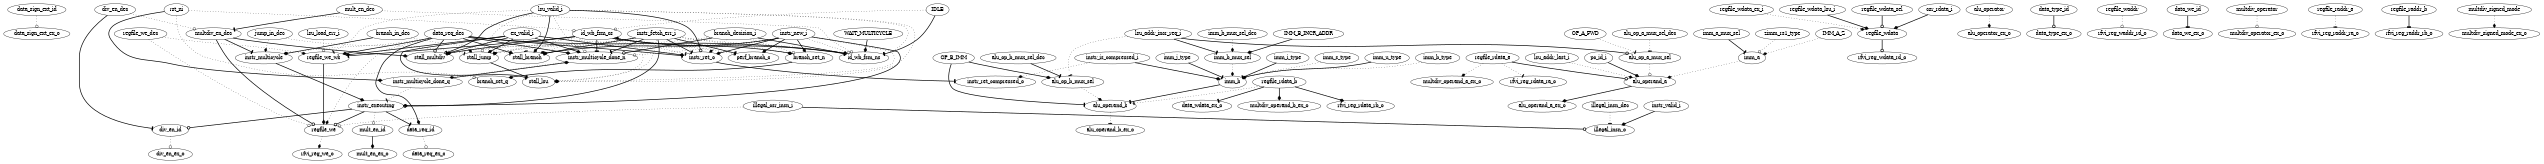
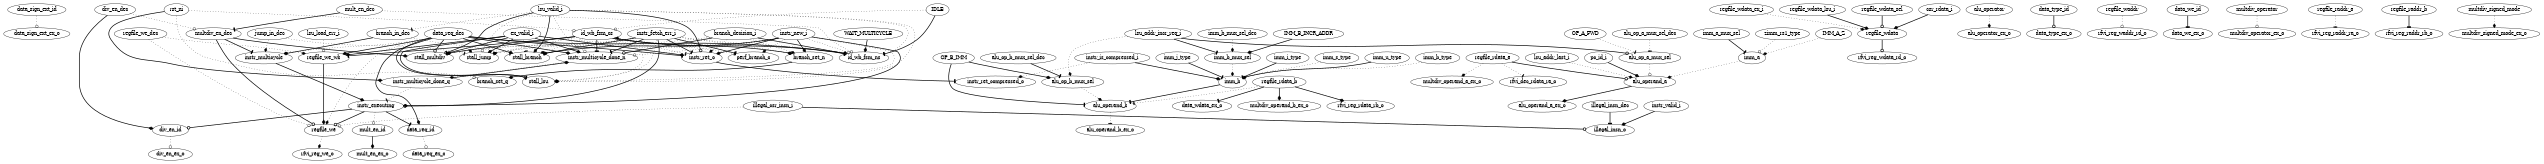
  strict digraph {
    edge [arrowhead=diamond style=bold weight=1.0]
    data_sign_ext_id
    data_sign_ext_ex_o
    data_req_id
    data_req_ex_o
    regfile_wdata_ex_i
    regfile_wdata
    rfvi_reg_wdata_rd_o
    multdiv_en_dec
    instr_multicycle
    regfile_we
    stall_multdiv
    instr_executing
    rfvi_reg_we_o
    div_en_id
    mult_en_id
    branch_decision_i
    instr_ret_o
    instr_multicycle_done_n
    branch_set_n
    id_wb_fsm_ns
    stall_branch
    instr_ret_compressed_o
    instr_multicycle_done_q
    branch_set_q
    id_wb_fsm_cs
    regfile_we_wb
    stall_lsu
    perf_branch_o
    stall_jump
    div_en_ex_o
    mult_en_ex_o
    regfile_we_dec
    regfile_rdata_a
-   rfvi_reg_rdata_ra_o
+   rfvi_reg_rdata_ra_o [label=rfvi_dec_rdata_ra_o]
    multdiv_operand_a_ex_o
    alu_operand_a
    alu_operand_a_ex_o
    regfile_rdata_b
    data_wdata_ex_o
    multdiv_operand_b_ex_o
    rfvi_reg_rdata_rb_o
    alu_operand_b
    alu_operand_b_ex_o
    lsu_addr_last_i
    div_en_dec
    alu_operator
    alu_operator_ex_o
    illegal_csr_insn_i
    illegal_insn_o
    mult_en_dec
    imm_j_type
    imm_b
    WAIT_MULTICYCLE
    data_type_id
    data_type_ex_o
    imm_i_type
    regfile_wdata_lsu_i
    instr_fetch_err_i
    jump_in_dec
    instr_valid_i
    instr_new_i
    lsu_addr_incr_req_i
    imm_b_mux_sel
    alu_op_b_mux_sel
    alu_op_a_mux_sel
    imm_a
    illegal_insn_dec
    regfile_waddr
    rfvi_reg_waddr_rd_o
    imm_s_type
    imm_a_mux_sel
    alu_op_a_mux_sel_dec
    branch_in_dec
    data_req_dec
    imm_u_type
    lsu_valid_i
    instr_is_compressed_i
    imm_b_mux_sel_dec
    data_we_id
    data_we_ex_o
    multdiv_operator
    multdiv_operator_ex_o
    IDLE
    regfile_raddr_a
    rfvi_reg_raddr_ra_o
    regfile_wdata_sel
    OP_A_FWD
    regfile_raddr_b
    rfvi_reg_raddr_rb_o
    lsu_load_err_i
    rst_ni
    zimm_rs1_type
    imm_b_type
    OP_B_IMM
    alu_op_b_mux_sel_dec
    csr_rdata_i
    multdiv_signed_mode
    multdiv_signed_mode_ex_o
    pc_id_i
    IMM_A_Z
    IMM_B_INCR_ADDR
    ex_valid_i
    data_sign_ext_id -> data_sign_ext_ex_o [arrowhead=odot style=dotted]
    data_req_id -> data_req_ex_o [arrowhead=odot style=dotted]
    regfile_wdata_ex_i -> regfile_wdata [style=dotted]
    regfile_wdata -> rfvi_reg_wdata_rd_o [arrowhead=odot]
    multdiv_en_dec -> instr_multicycle [arrowhead=tee]
    multdiv_en_dec -> regfile_we [arrowhead=odot]
    multdiv_en_dec -> stall_multdiv
    instr_multicycle -> instr_executing
    regfile_we -> rfvi_reg_we_o [style=dotted]
    instr_executing -> data_req_id [arrowhead=tee]
    instr_executing -> regfile_we [arrowhead=odot]
    instr_executing -> div_en_id [arrowhead=odot]
    instr_executing -> mult_en_id [arrowhead=odot style=dotted]
    div_en_id -> div_en_ex_o [arrowhead=odot style=dotted]
    mult_en_id -> mult_en_ex_o
    branch_decision_i -> instr_ret_o [style=dotted]
    branch_decision_i -> instr_multicycle_done_n [arrowhead=odot]
-   branch_decision_i -> branch_set_n [arrowhead=odot style=dotted]
+   branch_decision_i -> branch_set_n [style=dotted]
    branch_decision_i -> id_wb_fsm_ns [arrowhead=tee]
    branch_decision_i -> stall_branch [style=dotted]
    instr_ret_o -> instr_ret_compressed_o [arrowhead=tee]
    instr_multicycle_done_n -> instr_multicycle_done_q [style=dotted]
    branch_set_n -> branch_set_q
    id_wb_fsm_ns -> id_wb_fsm_cs [style=dotted]
    instr_multicycle_done_q -> instr_executing [arrowhead=tee style=dotted]
    instr_multicycle_done_q -> instr_multicycle_done_n
    id_wb_fsm_cs -> stall_multdiv [weight=2.0]
    id_wb_fsm_cs -> instr_ret_o [arrowhead=tee style=dotted weight=3.0]
    id_wb_fsm_cs -> instr_multicycle_done_n [arrowhead=tee weight=6.0]
    id_wb_fsm_cs -> branch_set_n
    id_wb_fsm_cs -> id_wb_fsm_ns [arrowhead=tee weight=7.0]
    id_wb_fsm_cs -> stall_branch [style=dotted weight=2.0]
    id_wb_fsm_cs -> regfile_we_wb [arrowhead=tee]
    id_wb_fsm_cs -> stall_lsu [arrowhead=odot style=dotted weight=2.0]
    id_wb_fsm_cs -> perf_branch_o [arrowhead=tee style=dotted]
    id_wb_fsm_cs -> stall_jump [style=dotted weight=2.0]
    regfile_we_wb -> regfile_we
    regfile_we_dec -> regfile_we [arrowhead=odot style=dotted]
    regfile_we_dec -> regfile_we_wb [style=dotted]
    regfile_rdata_a -> rfvi_reg_rdata_ra_o [arrowhead=tee style=dotted]
    regfile_rdata_a -> multdiv_operand_a_ex_o [style=dotted]
    regfile_rdata_a -> alu_operand_a [arrowhead=odot]
    alu_operand_a -> alu_operand_a_ex_o
    regfile_rdata_b -> data_wdata_ex_o [arrowhead=tee]
    regfile_rdata_b -> multdiv_operand_b_ex_o
    regfile_rdata_b -> rfvi_reg_rdata_rb_o
    regfile_rdata_b -> alu_operand_b [arrowhead=tee style=dotted]
    alu_operand_b -> alu_operand_b_ex_o [arrowhead=tee style=dotted]
    lsu_addr_last_i -> alu_operand_a [style=dotted]
    div_en_dec -> multdiv_en_dec [arrowhead=odot style=dotted]
-   div_en_dec -> div_en_id [arrowhead=tee]
+   div_en_dec -> div_en_id
    alu_operator -> alu_operator_ex_o [style=dotted]
    illegal_csr_insn_i -> regfile_we [arrowhead=odot style=dotted]
    illegal_csr_insn_i -> illegal_insn_o [arrowhead=odot]
    mult_en_dec -> multdiv_en_dec [arrowhead=tee]
    mult_en_dec -> id_wb_fsm_ns [arrowhead=odot style=dotted]
    imm_j_type -> imm_b [arrowhead=tee]
    imm_b -> alu_operand_b [arrowhead=tee]
    WAIT_MULTICYCLE -> id_wb_fsm_ns [weight=4.0]
    data_type_id -> data_type_ex_o [arrowhead=odot]
    imm_i_type -> imm_b [arrowhead=tee]
    regfile_wdata_lsu_i -> regfile_wdata
    instr_fetch_err_i -> stall_multdiv [style=dotted]
    instr_fetch_err_i -> instr_executing [arrowhead=odot]
    instr_fetch_err_i -> instr_ret_o [arrowhead=tee weight=2.0]
    instr_fetch_err_i -> instr_multicycle_done_n [arrowhead=tee weight=5.0]
    instr_fetch_err_i -> branch_set_n [style=dotted]
    instr_fetch_err_i -> id_wb_fsm_ns [arrowhead=odot style=dotted weight=4.0]
    instr_fetch_err_i -> stall_branch [arrowhead=odot]
    instr_fetch_err_i -> stall_lsu [style=dotted]
    instr_fetch_err_i -> perf_branch_o [arrowhead=tee]
    instr_fetch_err_i -> stall_jump [arrowhead=tee style=dotted]
    jump_in_dec -> instr_multicycle [style=dotted]
    jump_in_dec -> stall_jump [arrowhead=tee style=dotted]
    instr_valid_i -> illegal_insn_o
    instr_new_i -> stall_multdiv [arrowhead=tee style=dotted]
    instr_new_i -> instr_executing
    instr_new_i -> instr_ret_o [weight=2.0]
    instr_new_i -> instr_multicycle_done_n [arrowhead=odot style=dotted weight=5.0]
    instr_new_i -> branch_set_n
    instr_new_i -> id_wb_fsm_ns [arrowhead=odot style=dotted weight=4.0]
    instr_new_i -> stall_branch [arrowhead=tee]
    instr_new_i -> stall_lsu [style=dotted]
-   instr_new_i -> perf_branch_o
+   instr_new_i -> perf_branch_o [style=dotted]
    instr_new_i -> stall_jump [style=dotted]
    lsu_addr_incr_req_i -> imm_b_mux_sel [arrowhead=tee]
-   lsu_addr_incr_req_i -> alu_op_b_mux_sel [arrowhead=tee style=dotted]
+   lsu_addr_incr_req_i -> alu_op_b_mux_sel [style=dotted]
    lsu_addr_incr_req_i -> alu_op_a_mux_sel [arrowhead=odot]
    imm_b_mux_sel -> imm_b [style=dotted weight=8.0]
    alu_op_b_mux_sel -> alu_operand_b [style=dotted]
    alu_op_a_mux_sel -> alu_operand_a [arrowhead=odot style=dotted weight=5.0]
    imm_a -> alu_operand_a [style=dotted]
-   illegal_insn_dec -> illegal_insn_o [arrowhead=tee style=dotted]
+   illegal_insn_dec -> illegal_insn_o [arrowhead=tee]
    regfile_waddr -> rfvi_reg_waddr_rd_o [arrowhead=odot style=dotted]
    imm_s_type -> imm_b [style=dotted]
    imm_a_mux_sel -> imm_a [arrowhead=tee]
    alu_op_a_mux_sel_dec -> alu_op_a_mux_sel [arrowhead=tee style=dotted]
    branch_in_dec -> instr_multicycle [arrowhead=odot]
    branch_in_dec -> stall_branch [arrowhead=tee style=dotted]
    data_req_dec -> data_req_id
    data_req_dec -> instr_multicycle [style=dotted]
    data_req_dec -> regfile_we [style=dotted]
    data_req_dec -> stall_multdiv [arrowhead=odot weight=2.0]
    data_req_dec -> instr_ret_o [arrowhead=tee weight=2.0]
    data_req_dec -> instr_multicycle_done_n [weight=2.0]
    data_req_dec -> id_wb_fsm_ns [arrowhead=odot weight=2.0]
    data_req_dec -> stall_branch [weight=2.0]
    data_req_dec -> regfile_we_wb [weight=2.0]
-   stall_jump -> stall_lsu [arrowhead=odot weight=3.0]
+   data_req_dec -> stall_lsu [arrowhead=odot weight=3.0]
    data_req_dec -> stall_jump [style=dotted weight=2.0]
    imm_u_type -> imm_b [arrowhead=odot]
    lsu_valid_i -> stall_multdiv [arrowhead=odot]
    lsu_valid_i -> instr_ret_o [arrowhead=odot]
    lsu_valid_i -> instr_multicycle_done_n [arrowhead=odot style=dotted]
    lsu_valid_i -> id_wb_fsm_ns [arrowhead=tee style=dotted]
    lsu_valid_i -> stall_branch
-   lsu_valid_i -> regfile_we_wb [arrowhead=tee style=dotted]
+   lsu_valid_i -> branch_in_dec [arrowhead=tee style=dotted]
    lsu_valid_i -> stall_lsu [style=dotted]
    lsu_valid_i -> stall_jump [arrowhead=odot style=dotted]
    instr_is_compressed_i -> instr_ret_compressed_o [style=dotted]
    instr_is_compressed_i -> imm_b
    imm_b_mux_sel_dec -> imm_b_mux_sel [style=dotted]
    data_we_id -> data_we_ex_o [arrowhead=tee]
    multdiv_operator -> multdiv_operator_ex_o [arrowhead=odot style=dotted]
    IDLE -> id_wb_fsm_ns [arrowhead=tee weight=2.0]
    IDLE -> id_wb_fsm_cs [arrowhead=odot style=dotted]
    regfile_raddr_a -> rfvi_reg_raddr_ra_o [arrowhead=tee style=dotted]
    regfile_wdata_sel -> regfile_wdata [arrowhead=odot weight=4.0]
    OP_A_FWD -> alu_op_a_mux_sel [arrowhead=tee style=dotted]
    regfile_raddr_b -> rfvi_reg_raddr_rb_o [arrowhead=tee]
    lsu_load_err_i -> regfile_we_wb [arrowhead=odot style=dotted]
    rst_ni -> instr_multicycle_done_q [weight=2.0]
    rst_ni -> branch_set_q [arrowhead=odot style=dotted weight=2.0]
    rst_ni -> id_wb_fsm_cs [arrowhead=odot style=dotted weight=2.0]
    zimm_rs1_type -> imm_a [arrowhead=odot style=dotted]
    imm_b_type -> imm_b [arrowhead=odot style=dotted]
    OP_B_IMM -> alu_operand_b [arrowhead=tee]
    OP_B_IMM -> alu_op_b_mux_sel
    alu_op_b_mux_sel_dec -> alu_op_b_mux_sel [arrowhead=tee]
    csr_rdata_i -> regfile_wdata
    multdiv_signed_mode -> multdiv_signed_mode_ex_o [style=dotted]
    pc_id_i -> alu_operand_a
    IMM_A_Z -> imm_a [style=dotted]
    IMM_B_INCR_ADDR -> imm_b_mux_sel
    ex_valid_i -> stall_multdiv [arrowhead=tee]
    ex_valid_i -> instr_ret_o
    ex_valid_i -> instr_multicycle_done_n
    ex_valid_i -> id_wb_fsm_ns [arrowhead=odot style=dotted]
    ex_valid_i -> stall_branch [arrowhead=tee style=dotted]
    ex_valid_i -> regfile_we_wb
    ex_valid_i -> stall_lsu [arrowhead=tee]
    ex_valid_i -> stall_jump
  }
